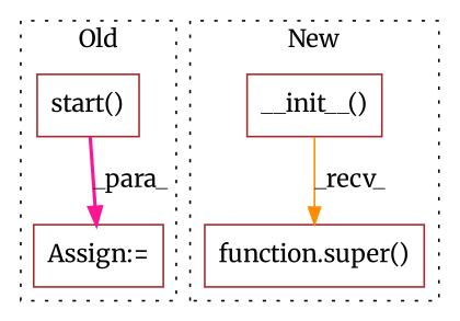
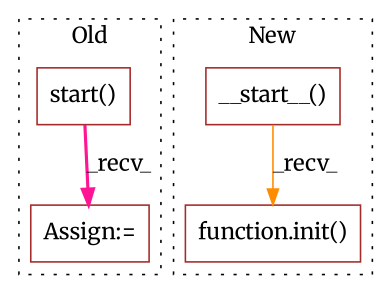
  digraph {
    fontname=Merriweather
    node [a=75 color=brown fontname=Merriweather s=1644 shape=box]
    edge [arrowhead=normal fontname=Merriweather]
    n1 [l=27 label="start()" s=1657]
    n2 [a=68 l=3 label="Assign:=" s=1654]
-   n3 [l=7 label="function.super()"]
-   n4 [l=18 label="__init__()"]
+   n3 [l=7 label="function.init()"]
+   n4 [l=18 label="__start__()"]
    subgraph cluster_1 {
      label=Old
      style=dotted
      n1
      n2
    }
    subgraph cluster_2 {
      label=New
      style=dotted
      n3
      n4
    }
-   n1 -> n2 [color=deeppink label=_para_ style=bold]
+   n1 -> n2 [color=deeppink label=_recv_ style=bold]
    n4 -> n3 [color=darkorange label=_recv_ style=solid]
  }
